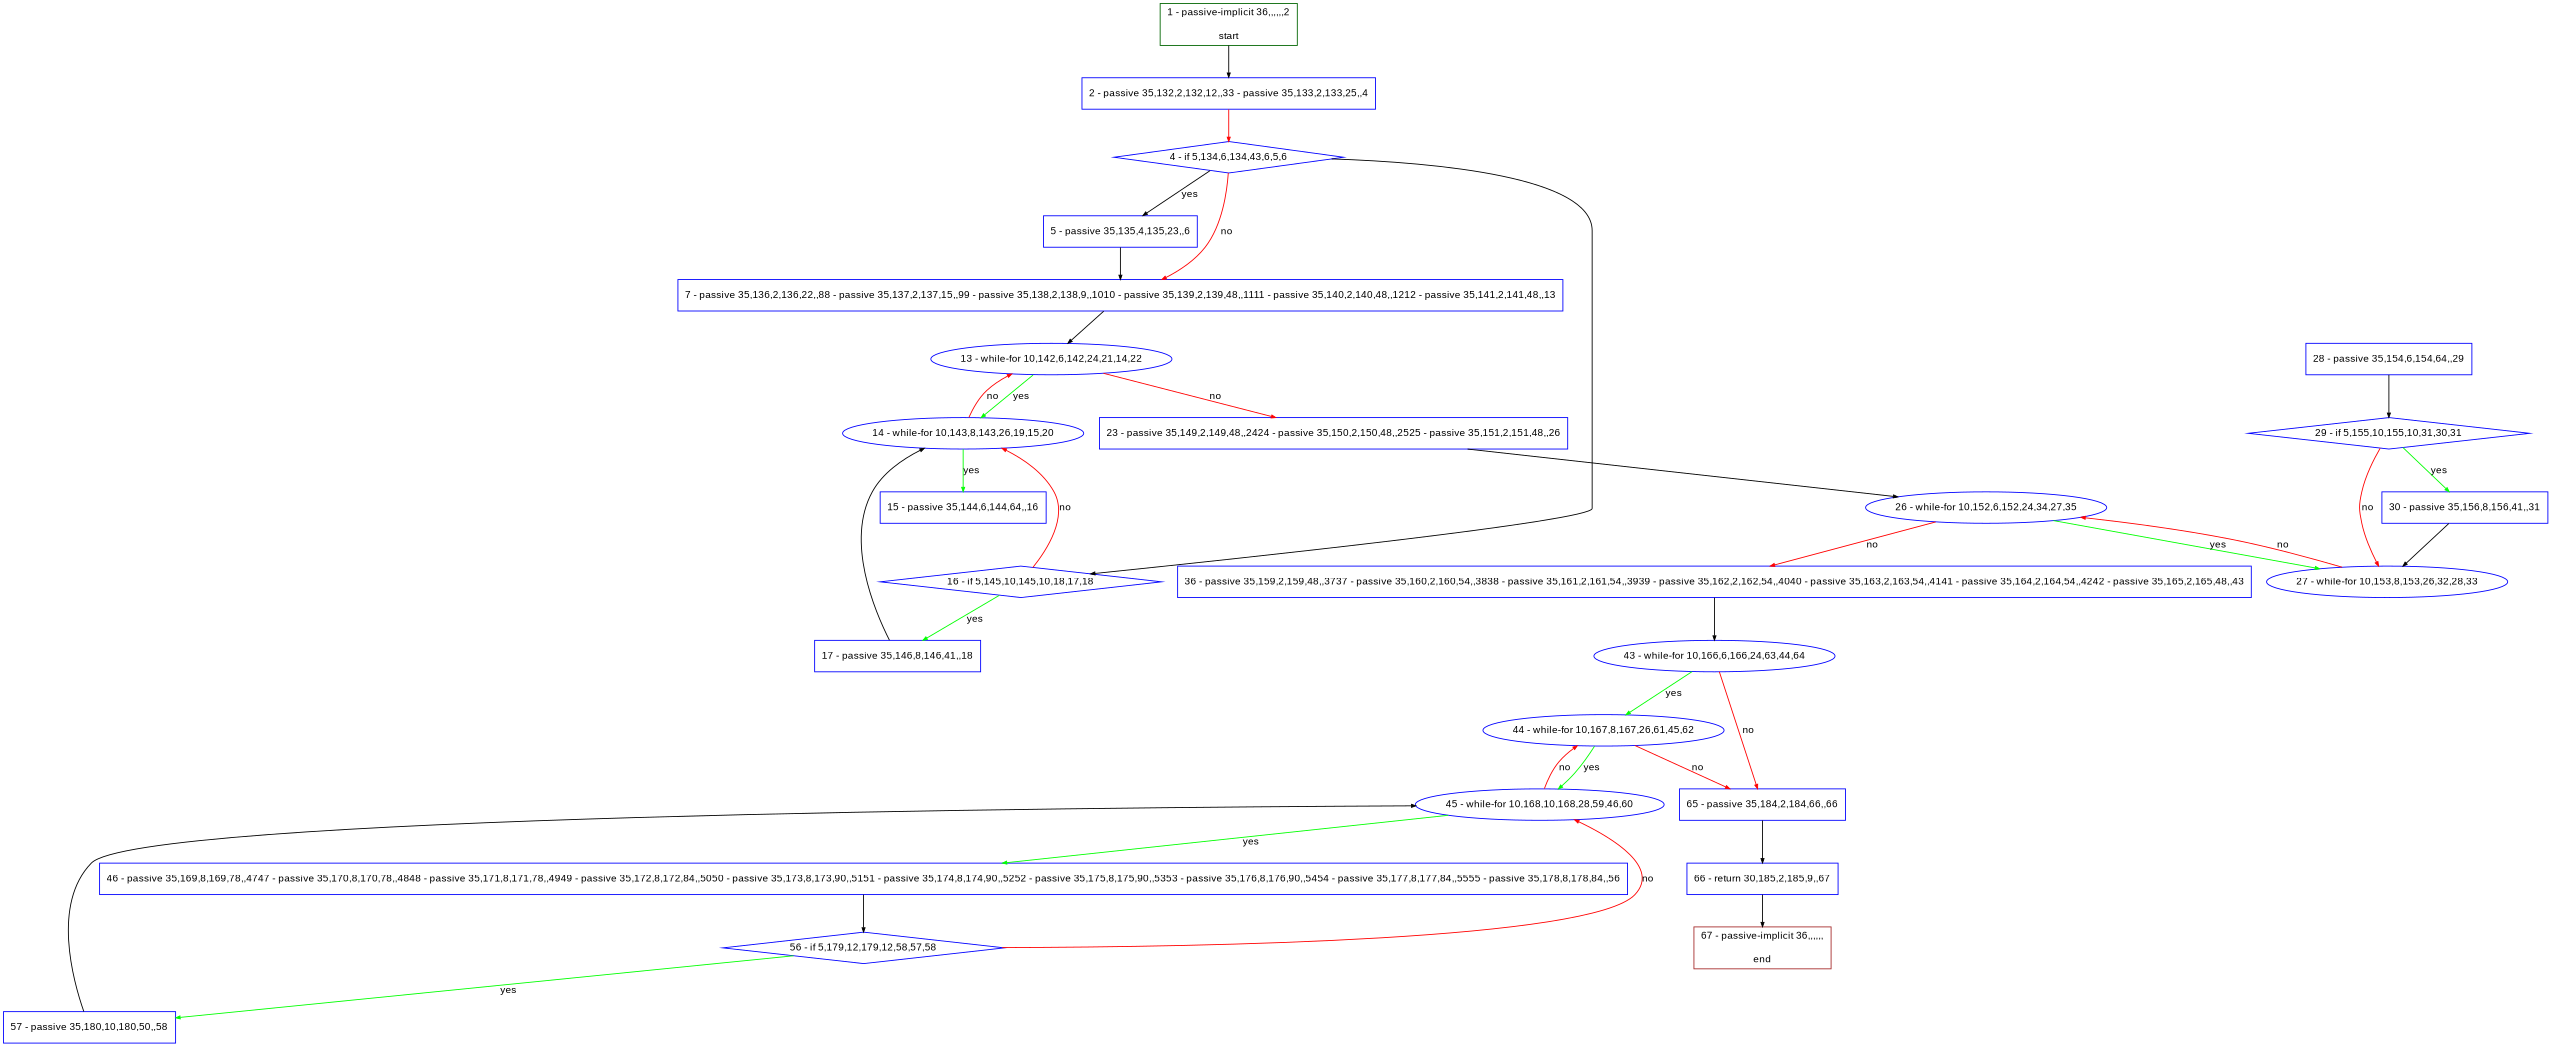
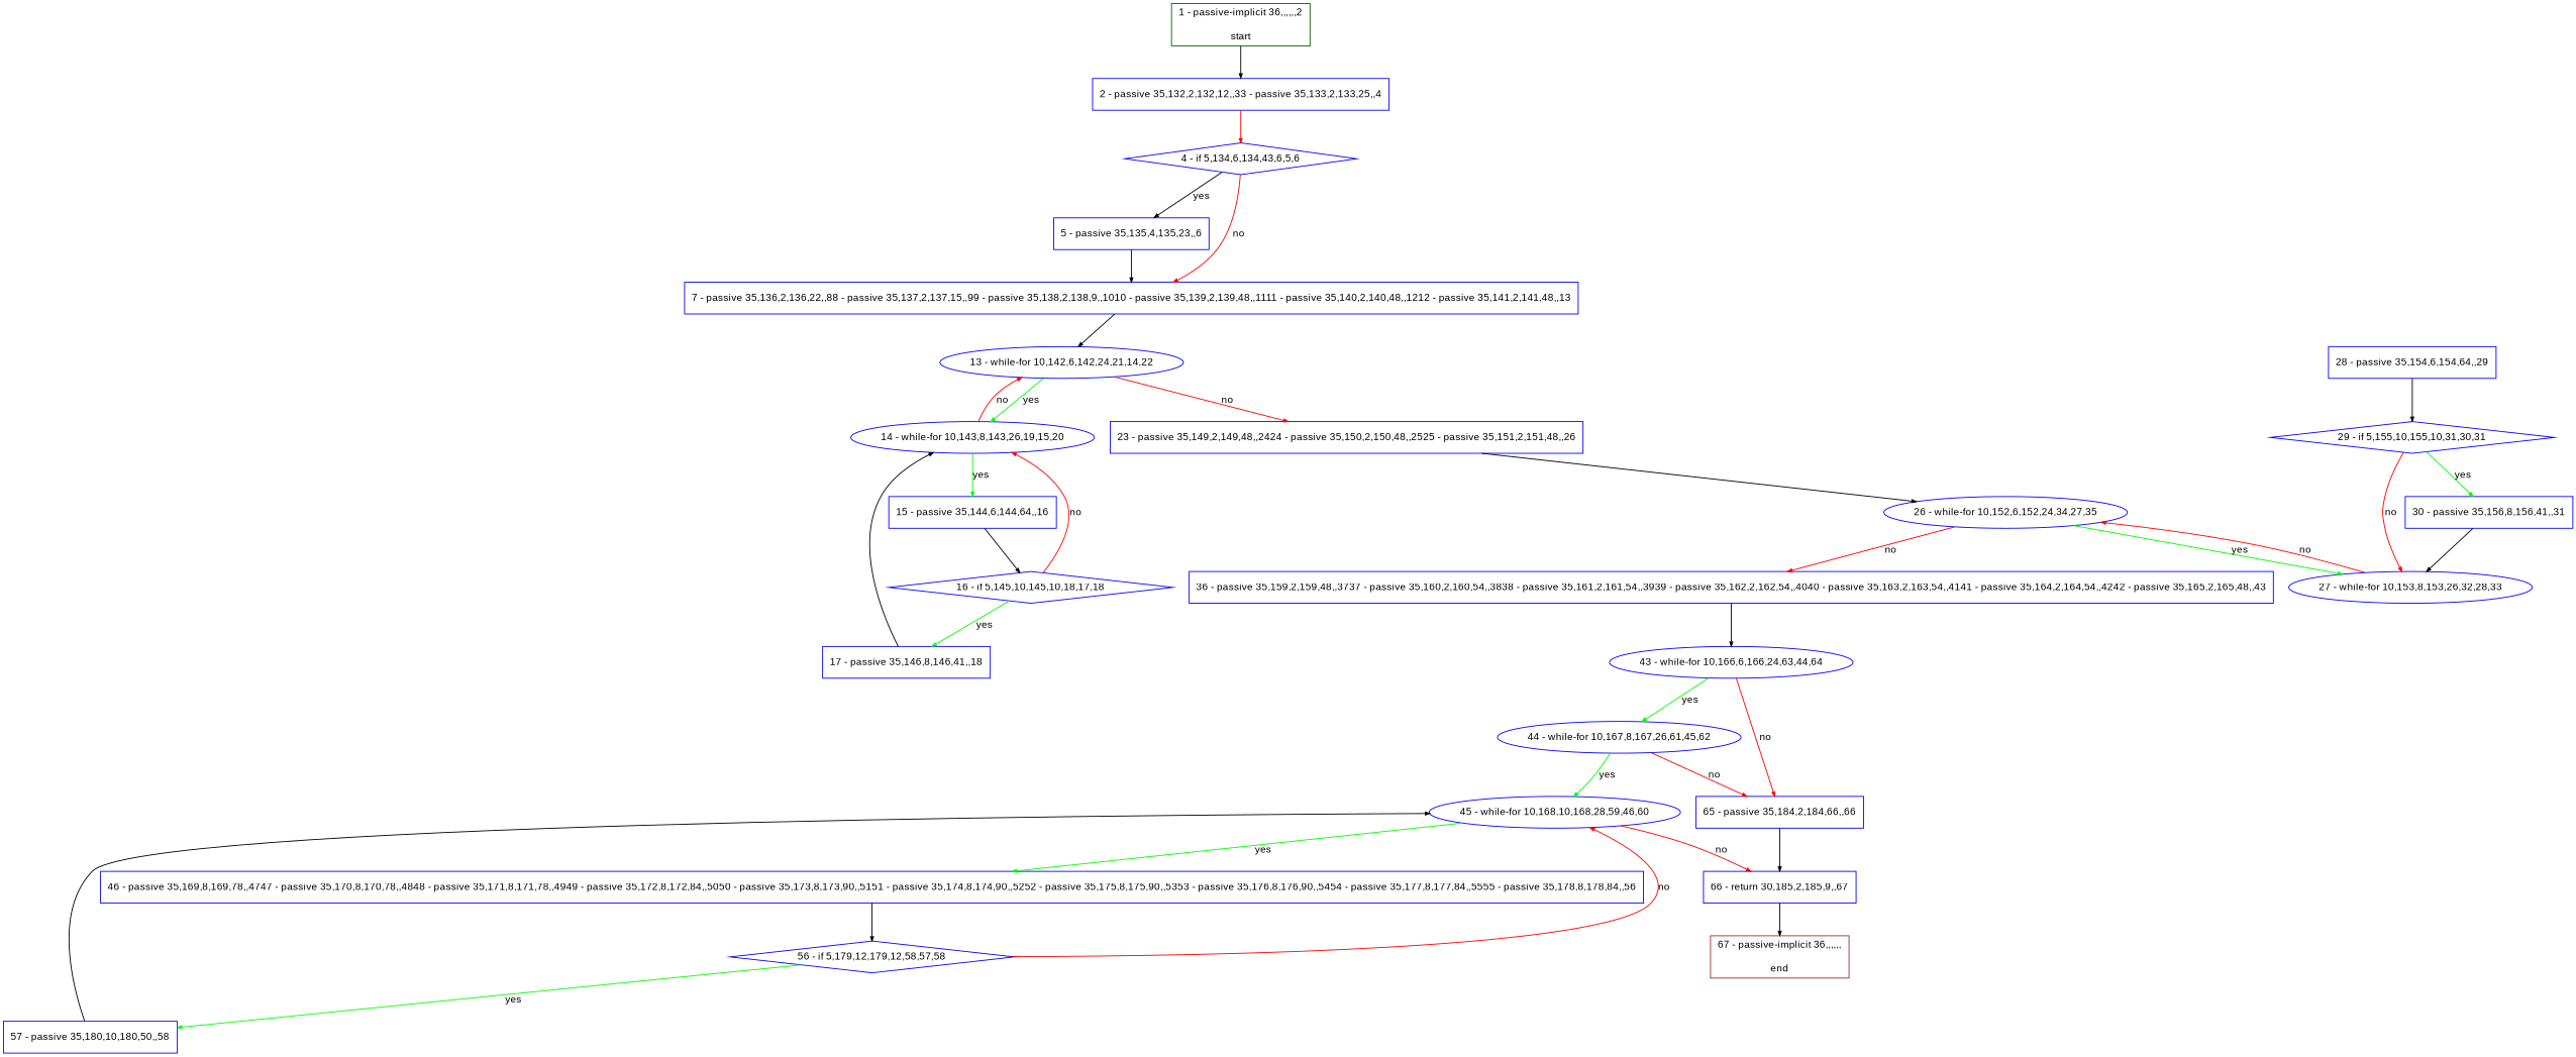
  digraph {
    bgcolor=white
    compound=true
    fillcolor="#FFFFCC"
    fontname=Arial
    fontsize=12
    pack=true
    packmode=clust
    style="rounded,filled"
    node [color="#0000ff" compound=true fillcolor="#ffffff" fixedsize=false fontname=Arial fontsize=12 node_initialized=no shape=box style=filled]
    edge [arrowhead=normal arrowsize=0.5 arrowtail=none color="#000000" compound=true dir=forward fontcolor=black fontname=Arial fontsize=12]
    n1 [label="2 - passive 35,132,2,132,12,,33 - passive 35,133,2,133,25,,4"]
    n2 [label="4 - if 5,134,6,134,43,6,5,6" shape=diamond]
    n3 [label="5 - passive 35,135,4,135,23,,6"]
    n4 [label="7 - passive 35,136,2,136,22,,88 - passive 35,137,2,137,15,,99 - passive 35,138,2,138,9,,1010 - passive 35,139,2,139,48,,1111 - passive 35,140,2,140,48,,1212 - passive 35,141,2,141,48,,13"]
    n5 [color="#006400" label="1 - passive-implicit 36,,,,,,2\n\nstart"]
    n6 [label="13 - while-for 10,142,6,142,24,21,14,22" shape=oval]
    n7 [label="14 - while-for 10,143,8,143,26,19,15,20" shape=oval]
    n8 [label="23 - passive 35,149,2,149,48,,2424 - passive 35,150,2,150,48,,2525 - passive 35,151,2,151,48,,26"]
    n9 [label="15 - passive 35,144,6,144,64,,16"]
    n10 [label="26 - while-for 10,152,6,152,24,34,27,35" shape=oval]
    n11 [label="16 - if 5,145,10,145,10,18,17,18" shape=diamond]
    n12 [label="27 - while-for 10,153,8,153,26,32,28,33" shape=oval]
    n13 [label="36 - passive 35,159,2,159,48,,3737 - passive 35,160,2,160,54,,3838 - passive 35,161,2,161,54,,3939 - passive 35,162,2,162,54,,4040 - passive 35,163,2,163,54,,4141 - passive 35,164,2,164,54,,4242 - passive 35,165,2,165,48,,43"]
    n14 [label="17 - passive 35,146,8,146,41,,18"]
    n15 [label="43 - while-for 10,166,6,166,24,63,44,64" shape=oval]
    n16 [label="28 - passive 35,154,6,154,64,,29"]
    n17 [label="29 - if 5,155,10,155,10,31,30,31" shape=diamond]
    n18 [label="44 - while-for 10,167,8,167,26,61,45,62" shape=oval]
    n19 [label="65 - passive 35,184,2,184,66,,66"]
    n20 [label="30 - passive 35,156,8,156,41,,31"]
    n21 [label="45 - while-for 10,168,10,168,28,59,46,60" shape=oval]
    n22 [label="66 - return 30,185,2,185,9,,67"]
    n23 [label="46 - passive 35,169,8,169,78,,4747 - passive 35,170,8,170,78,,4848 - passive 35,171,8,171,78,,4949 - passive 35,172,8,172,84,,5050 - passive 35,173,8,173,90,,5151 - passive 35,174,8,174,90,,5252 - passive 35,175,8,175,90,,5353 - passive 35,176,8,176,90,,5454 - passive 35,177,8,177,84,,5555 - passive 35,178,8,178,84,,56"]
    n24 [color="#a52a2a" label="67 - passive-implicit 36,,,,,,\n\nend"]
    n25 [label="56 - if 5,179,12,179,12,58,57,58" shape=diamond]
    n26 [label="57 - passive 35,180,10,180,50,,58"]
    n1 -> n2 [color="#ff0000"]
    n2 -> n3 [label=yes]
    n2 -> n4 [color="#ff0000" label=no]
    n3 -> n4
    n4 -> n6
    n5 -> n1
    n6 -> n7 [color="#00ff00" label=yes]
    n6 -> n8 [color="#ff0000" label=no]
    n7 -> n6 [color="#ff0000" label=no]
    n7 -> n9 [color="#00ff00" label=yes]
    n8 -> n10
-   n2 -> n11
+   n9 -> n11
    n10 -> n12 [color="#00ff00" label=yes]
    n10 -> n13 [color="#ff0000" label=no]
    n11 -> n7 [color="#ff0000" label=no]
    n11 -> n14 [color="#00ff00" label=yes]
    n12 -> n10 [color="#ff0000" label=no]
    n13 -> n15
    n14 -> n7
    n15 -> n18 [color="#00ff00" label=yes]
    n15 -> n19 [color="#ff0000" label=no]
    n16 -> n17
    n17 -> n12 [color="#ff0000" label=no]
    n17 -> n20 [color="#00ff00" label=yes]
    n18 -> n19 [color="#ff0000" label=no]
    n18 -> n21 [color="#00ff00" label=yes]
    n19 -> n22
    n20 -> n12
-   n21 -> n18 [color="#ff0000" label=no]
+   n21 -> n22 [color="#ff0000" label=no]
    n21 -> n23 [color="#00ff00" label=yes]
    n22 -> n24
    n23 -> n25
    n25 -> n21 [color="#ff0000" label=no]
    n25 -> n26 [color="#00ff00" label=yes]
    n26 -> n21
  }
